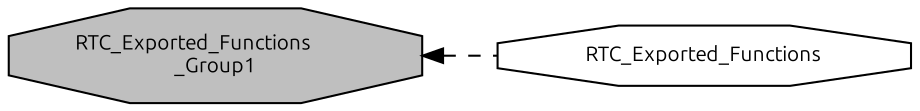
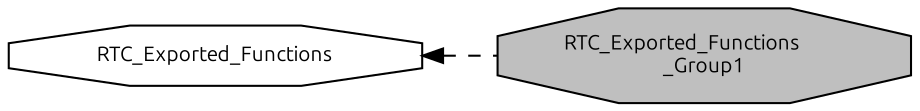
  digraph {
    rankdir=LR
    fontname=Ubuntu
    node [color=black fontname=Ubuntu fontsize=10 shape=octagon style=filled]
    n1 [fillcolor=white height=0.2 label=RTC_Exported_Functions width=0.4]
    n2 [fillcolor=grey75 fontcolor=black height=0.2 label="RTC_Exported_Functions\l_Group1" width=0.4]
-   n2 -> n1 [dir=back fontname=Ubuntu fontsize=10 labelfontname=Helvetica labelfontsize=10 shape=plaintext style=dashed]
+   n1 -> n2 [dir=back fontname=Ubuntu fontsize=10 labelfontname=Helvetica labelfontsize=10 shape=plaintext style=dashed]
  }
